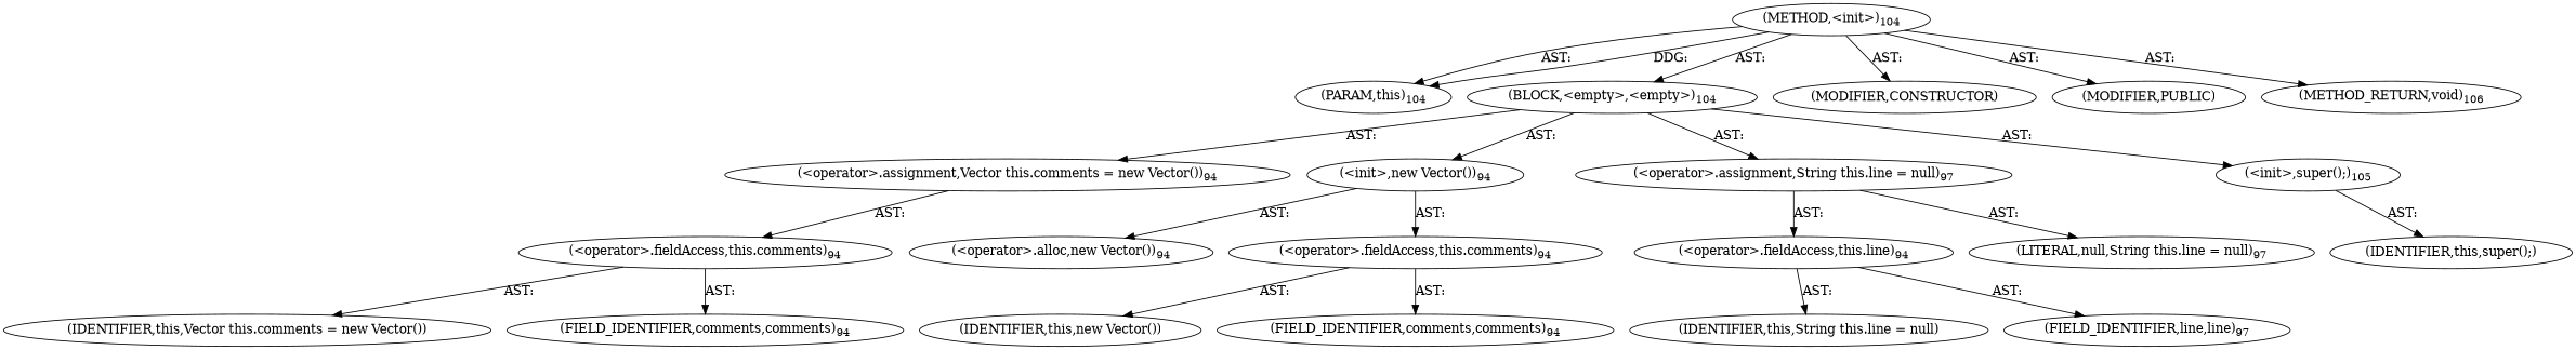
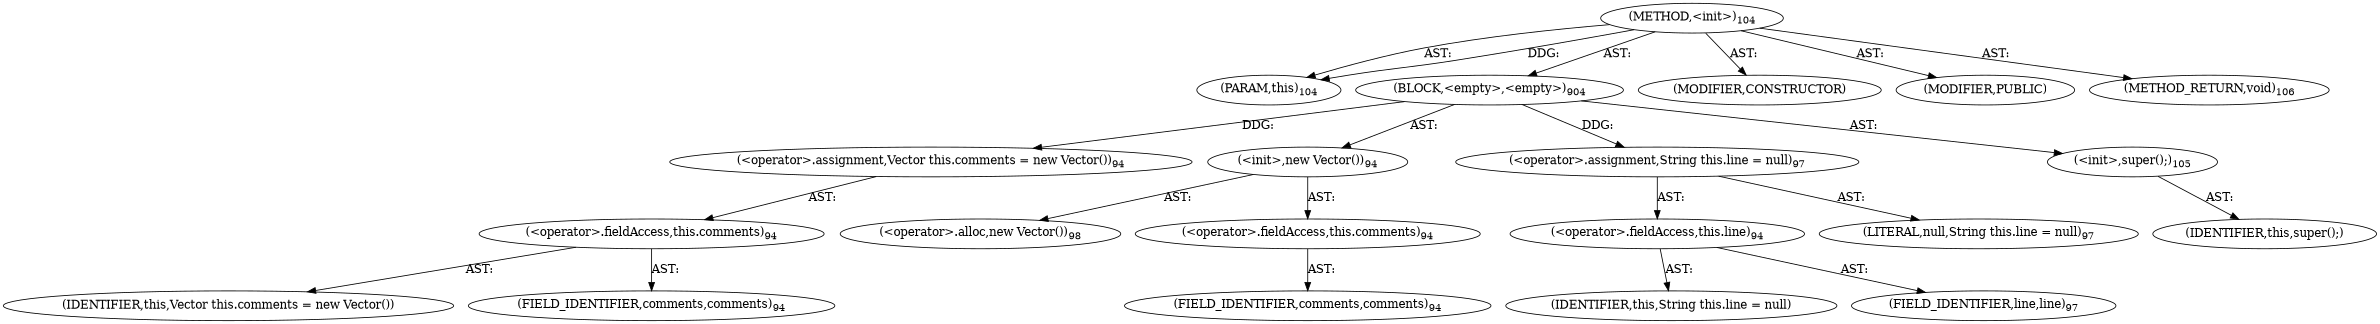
  digraph {
    n1 [label=<(METHOD,&lt;init&gt;)<SUB>104</SUB>>]
    n2 [label=<(PARAM,this)<SUB>104</SUB>>]
-   n3 [label=<(BLOCK,&lt;empty&gt;,&lt;empty&gt;)<SUB>104</SUB>>]
+   n3 [label=<(BLOCK,&lt;empty&gt;,&lt;empty&gt;)<SUB>904</SUB>>]
    n4 [label=<(MODIFIER,CONSTRUCTOR)>]
    n5 [label=<(MODIFIER,PUBLIC)>]
    n6 [label=<(METHOD_RETURN,void)<SUB>106</SUB>>]
    n7 [label=<(&lt;operator&gt;.assignment,Vector this.comments = new Vector())<SUB>94</SUB>>]
    n8 [label=<(&lt;init&gt;,new Vector())<SUB>94</SUB>>]
    n9 [label=<(&lt;operator&gt;.assignment,String this.line = null)<SUB>97</SUB>>]
    n10 [label=<(&lt;init&gt;,super();)<SUB>105</SUB>>]
    n11 [label=<(&lt;operator&gt;.fieldAccess,this.comments)<SUB>94</SUB>>]
-   n12 [label=<(&lt;operator&gt;.alloc,new Vector())<SUB>94</SUB>>]
+   n12 [label=<(&lt;operator&gt;.alloc,new Vector())<SUB>98</SUB>>]
    n13 [label=<(&lt;operator&gt;.fieldAccess,this.comments)<SUB>94</SUB>>]
    n14 [label=<(&lt;operator&gt;.fieldAccess,this.line)<SUB>94</SUB>>]
    n15 [label=<(LITERAL,null,String this.line = null)<SUB>97</SUB>>]
    n16 [label=<(IDENTIFIER,this,super();)>]
    n17 [label=<(IDENTIFIER,this,Vector this.comments = new Vector())>]
    n18 [label=<(FIELD_IDENTIFIER,comments,comments)<SUB>94</SUB>>]
-   n19 [label=<(IDENTIFIER,this,new Vector())>]
    n20 [label=<(FIELD_IDENTIFIER,comments,comments)<SUB>94</SUB>>]
    n21 [label=<(IDENTIFIER,this,String this.line = null)>]
    n22 [label=<(FIELD_IDENTIFIER,line,line)<SUB>97</SUB>>]
    n1 -> n2 [label="AST: "]
    n1 -> n2 [label="DDG: "]
    n1 -> n3 [label="AST: "]
    n1 -> n4 [label="AST: "]
    n1 -> n5 [label="AST: "]
    n1 -> n6 [label="AST: "]
-   n3 -> n7 [label="AST: "]
+   n3 -> n7 [label="DDG: "]
    n3 -> n8 [label="AST: "]
-   n3 -> n9 [label="AST: "]
+   n3 -> n9 [label="DDG: "]
    n3 -> n10 [label="AST: "]
    n7 -> n11 [label="AST: "]
    n8 -> n12 [label="AST: "]
    n8 -> n13 [label="AST: "]
    n9 -> n14 [label="AST: "]
    n9 -> n15 [label="AST: "]
    n10 -> n16 [label="AST: "]
    n11 -> n17 [label="AST: "]
    n11 -> n18 [label="AST: "]
-   n13 -> n19 [label="AST: "]
    n13 -> n20 [label="AST: "]
    n14 -> n21 [label="AST: "]
    n14 -> n22 [label="AST: "]
  }
